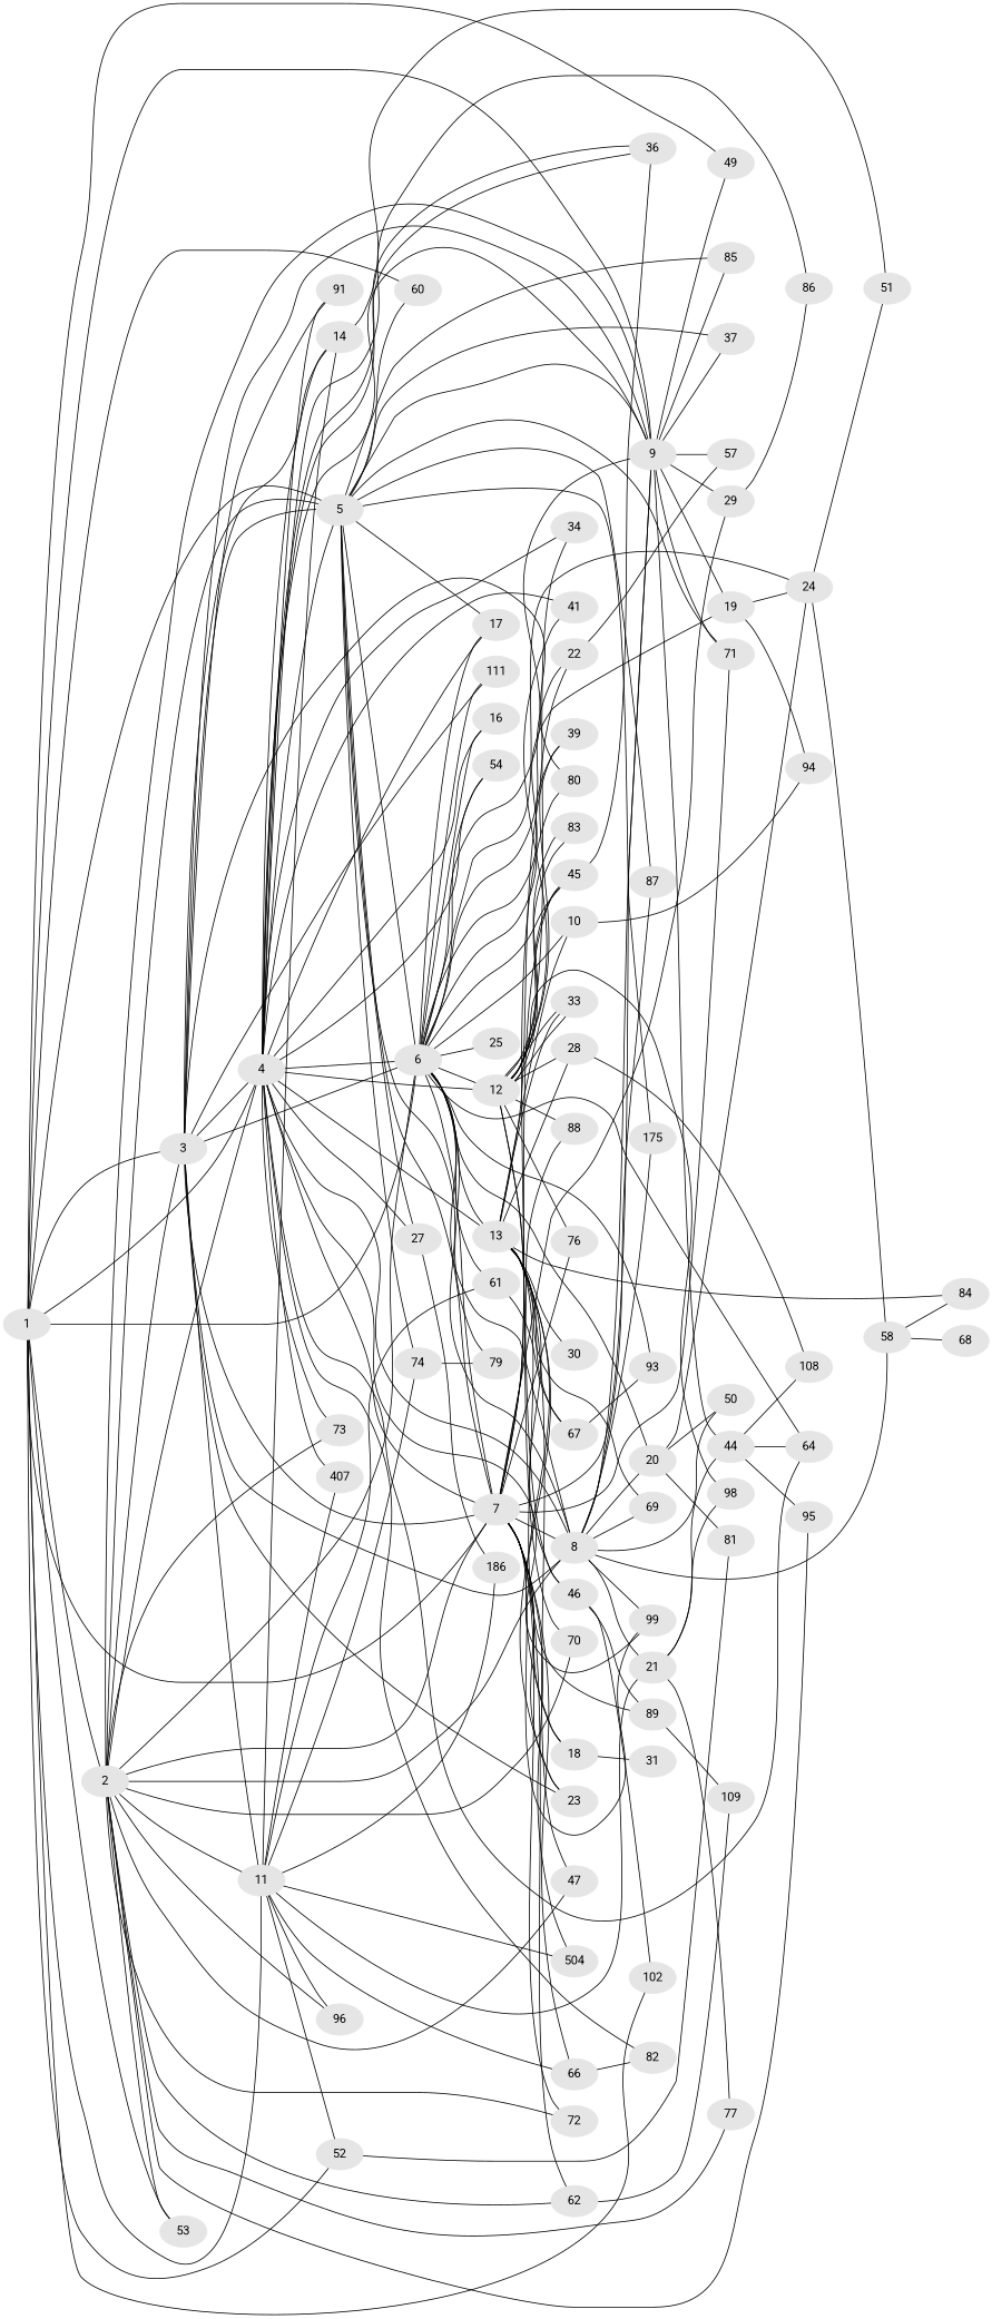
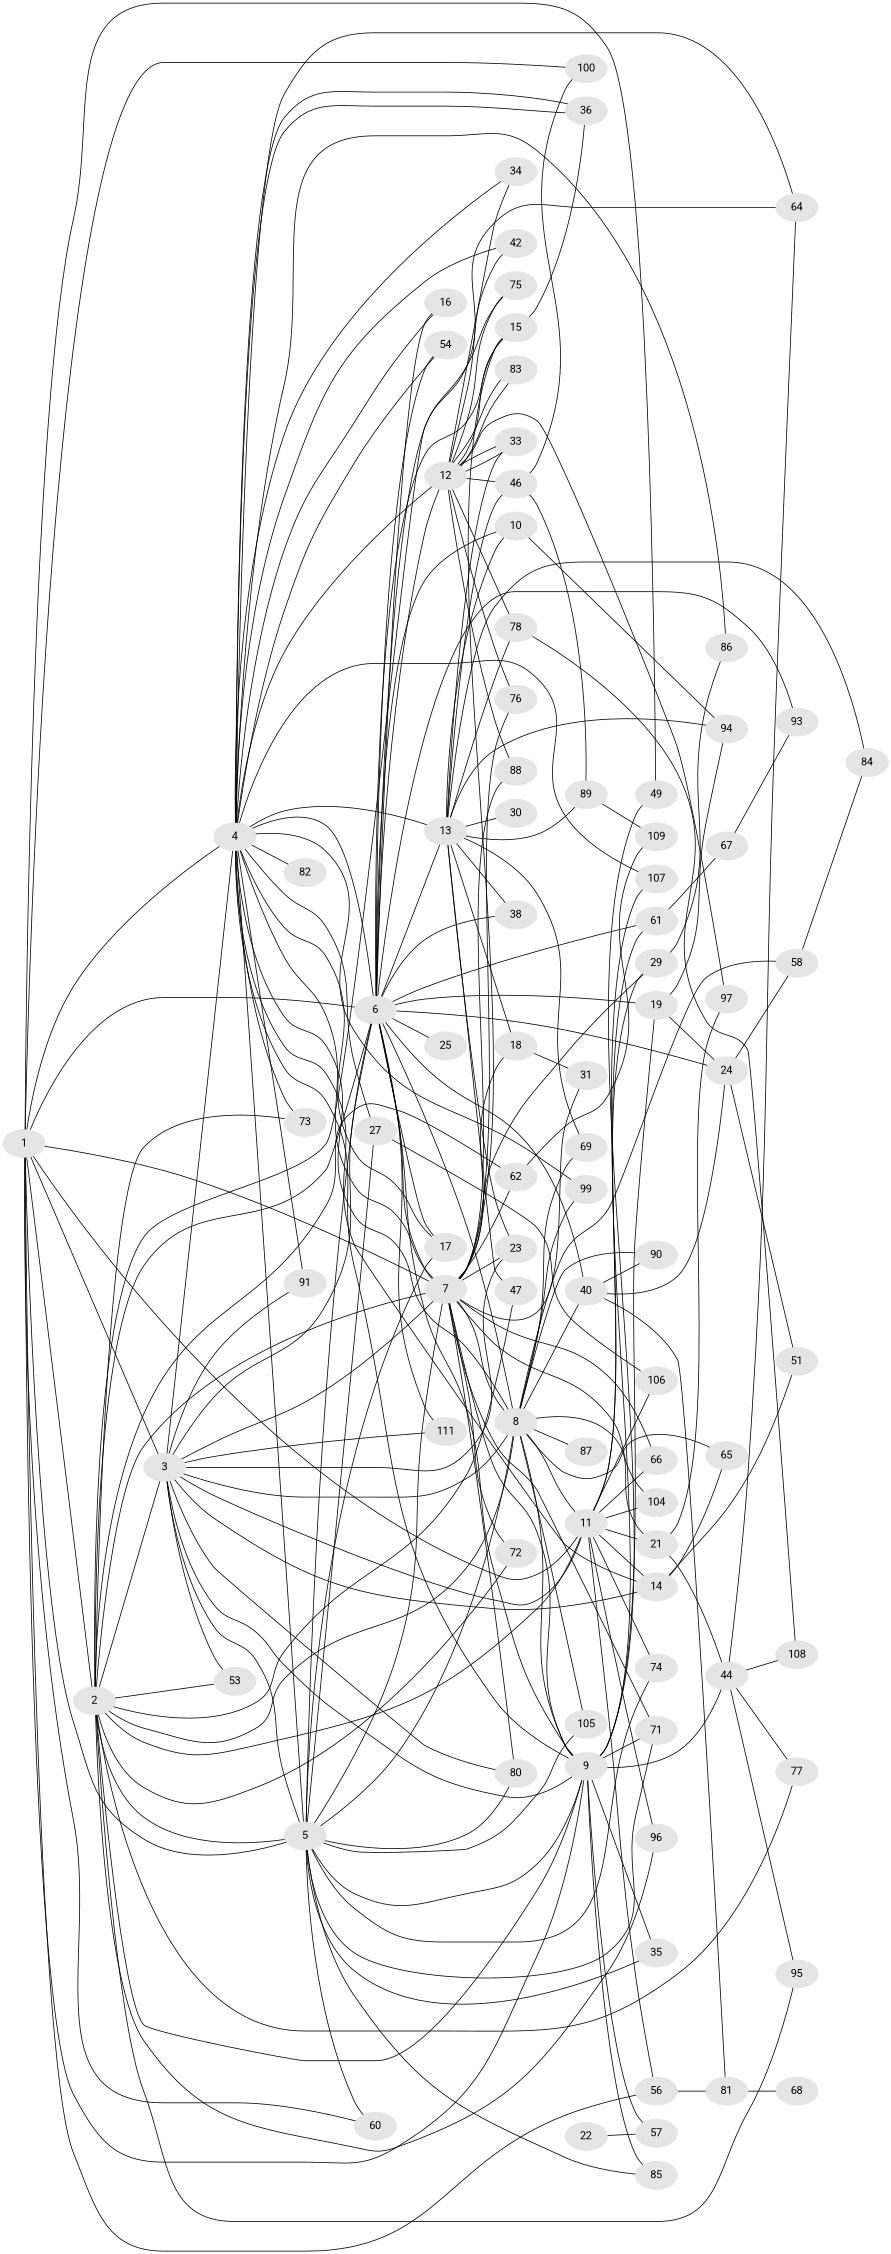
  graph {
    fontname=Roboto
    rankdir=LR
    node [color=gray90 fontname=Roboto style=filled]
    edge [fontname=Roboto]
    1 [super="+38"]
    2 [super="+48"]
    3 [super="+99"]
    4 [super="+32"]
    5 [super="+55"]
    6 [super="+10"]
    7 [super="+52"]
    9 [super="+35"]
    11 [super="+101"]
    49
    53
-   56 [label=52]
+   56
    60
-   102
+   102 [label=100]
    8 [super="+100"]
    47
    62
-   70
+   70 [label=75]
    72
    73
    77
    95
    96
    14 [super="+43"]
    23
    80
    91
    111
    12 [super="+40"]
    13 [super="+42"]
    16
    17 [super="+45"]
    27
    34
    36
-   41
+   41 [label=42]
    54
    64 [super="+103"]
    82
    86
    n41 [label=99]
-   107 [label=407]
-   37
+   107
+   37 [label=35]
    71 [super="+78"]
    74
    85
    87 [super="+92"]
-   105 [label=175]
-   15 [super="+110" label=45]
+   105
+   15 [super="+110"]
    19 [super="+63"]
-   20
+   20 [label=40]
    22
    24 [super="+26"]
    25
-   39
+   39 [label=38]
    61
-   79
    n58 [label=10]
    93
    18
    29
    31
    66
    76
    88
-   104 [label=504]
+   104
    21
-   50
+   50 [label=90]
    58
+   65
    69
    44
    57
-   106 [label=186]
+   106
    81
    109
    51
-   28
+   28 [label=78]
    33 [super="+59"]
    46
    83
-   98
+   98 [label=97]
    30 [super="+75"]
    67
    84
    89
    94
    68
    108
    1 -- 2
    1 -- 3
    1 -- 4
    1 -- 5
    1 -- 6 [weight=3]
    1 -- 7
    1 -- 9
    1 -- 11
    1 -- 49
-   1 -- 53
+   3 -- 53
    1 -- 56
    1 -- 60
    1 -- 102
    2 -- 3
-   2 -- 4
    2 -- 5
    2 -- 6 [weight=2]
    2 -- 7
    2 -- 9
    2 -- 11
    2 -- 53
    2 -- 8
    2 -- 47
    2 -- 62
    2 -- 70
    2 -- 72
    2 -- 73
    2 -- 77
    2 -- 95
    2 -- 96
    3 -- 4 [weight=2]
    3 -- 5
    3 -- 6 [weight=2]
    3 -- 7
    3 -- 9
    3 -- 11
    3 -- 8
    3 -- 14
    3 -- 23
    3 -- 80
    3 -- 91
    3 -- 111
    4 -- 5
    4 -- 6 [weight=2]
    4 -- 7
    4 -- 9
    4 -- 8
    4 -- 73
    4 -- 14
    4 -- 91
    4 -- 12
    4 -- 13
    4 -- 16
    4 -- 17
    4 -- 27
    4 -- 34
    4 -- 36
    4 -- 36
    4 -- 41
    4 -- 54
    4 -- 64
    4 -- 82
    4 -- 86
    4 -- n41
    4 -- 107
    5 -- 6 [weight=2]
    5 -- 7
    5 -- 9
    5 -- 60
    5 -- 8 [weight=2]
    5 -- 17
    5 -- 27
    5 -- 37
    5 -- 71
    5 -- 74
    5 -- 85
-   5 -- 87
+   5 -- 80
    5 -- 105
    6 -- 7 [weight=2]
    6 -- 9 [weight=2]
    6 -- 8 [weight=2]
    6 -- 111
    6 -- 12
    6 -- 13 [weight=2]
    6 -- 16
    6 -- 17
    6 -- 54
    6 -- 64
    6 -- 15
    6 -- 19
    6 -- 20
-   6 -- 22
    6 -- 24 [weight=2]
    6 -- 25
    6 -- 39
    6 -- 61
-   6 -- 79
    6 -- n58
    6 -- 93
    7 -- 9 [weight=2]
    7 -- 8
    7 -- 62
    7 -- 72
    7 -- 23
    7 -- 80
    7 -- 71
    7 -- 15
    7 -- 18
    7 -- 29
-   7 -- n41
+   7 -- 31
    7 -- 66
    7 -- 76
    7 -- 88
    7 -- 104
    9 -- 49
    9 -- 37
    9 -- 71
    9 -- 85
    9 -- 19
    9 -- 29
    9 -- 44
    9 -- 57
    11 -- 56
    11 -- 96
    11 -- 14
    11 -- 107
    11 -- 74
    11 -- 61
    11 -- 66
    11 -- 104
    11 -- 21
    11 -- 106
    56 -- 81
    8 -- 9
+   8 -- 11
    8 -- n41
    8 -- 87 [weight=2]
    8 -- 105
    8 -- 20
    8 -- 21
    8 -- 50
    8 -- 58
+   8 -- 65
    8 -- 69
    62 -- 109
+   14 -- 65
    14 -- 51
    12 -- 70
    12 -- 34
    12 -- 41
    12 -- 15
-   12 -- 22
    12 -- 76
    12 -- 88
    12 -- 28
    12 -- 33 [weight=2]
    12 -- 33
    12 -- 46
    12 -- 83
    12 -- 83
    12 -- 98
    13 -- 47
    13 -- 23
    13 -- 39
    13 -- n58
    13 -- 18
    13 -- 69
    13 -- 28
    13 -- 33
    13 -- 46
    13 -- 30
-   13 -- 67
+   13 -- 94
    13 -- 84
    13 -- 89
    27 -- 106
-   74 -- 79
    15 -- 36
    19 -- 24
    19 -- 94
    20 -- 24
    20 -- 50
    20 -- 81
    22 -- 57
    24 -- 58
    24 -- 51
    61 -- 67
    n58 -- 94
    18 -- 31
    29 -- 86
-   66 -- 82
-   21 -- 77
+   44 -- 77
    21 -- 44
    21 -- 98
    58 -- 84
-   58 -- 68
+   81 -- 68
    44 -- 95
    44 -- 64
    44 -- 108
    28 -- 108
    46 -- 102
    46 -- 89
    67 -- 93
    89 -- 109
  }
